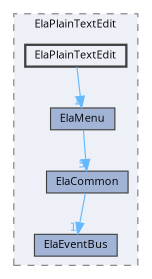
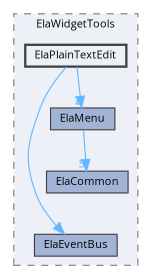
  digraph {
    compound=true
    fontname="Open Sans"
    node [color=grey25 fillcolor="#a2b4d6" fontname="Open Sans" fontsize=10 shape=box style=filled]
    edge [color=steelblue1 fontcolor=steelblue1 fontname="Open Sans" fontsize=10 headlabel=1 labeldistance=1.5 labelfontname=Helvetica labelfontsize=10]
    n1 [height=0.2 label=ElaEventBus width=0.4]
    n2 [height=0.2 label=ElaMenu width=0.4]
    n3 [height=0.2 label=ElaCommon width=0.4]
    n4 [fillcolor="#edf0f7" height=0.2 label=ElaPlainTextEdit style="filled,bold" width=0.4]
    subgraph cluster_1 {
      bgcolor="#edf0f7"
      fontsize=10
-     label=ElaPlainTextEdit
+     label=ElaWidgetTools
      pencolor=grey50
      style="filled,dashed"
      n1
      n2
      n3
      n4
    }
    n2 -> n3 [headlabel=5]
-   n3 -> n1
+   n4 -> n1
    n4 -> n2
  }
